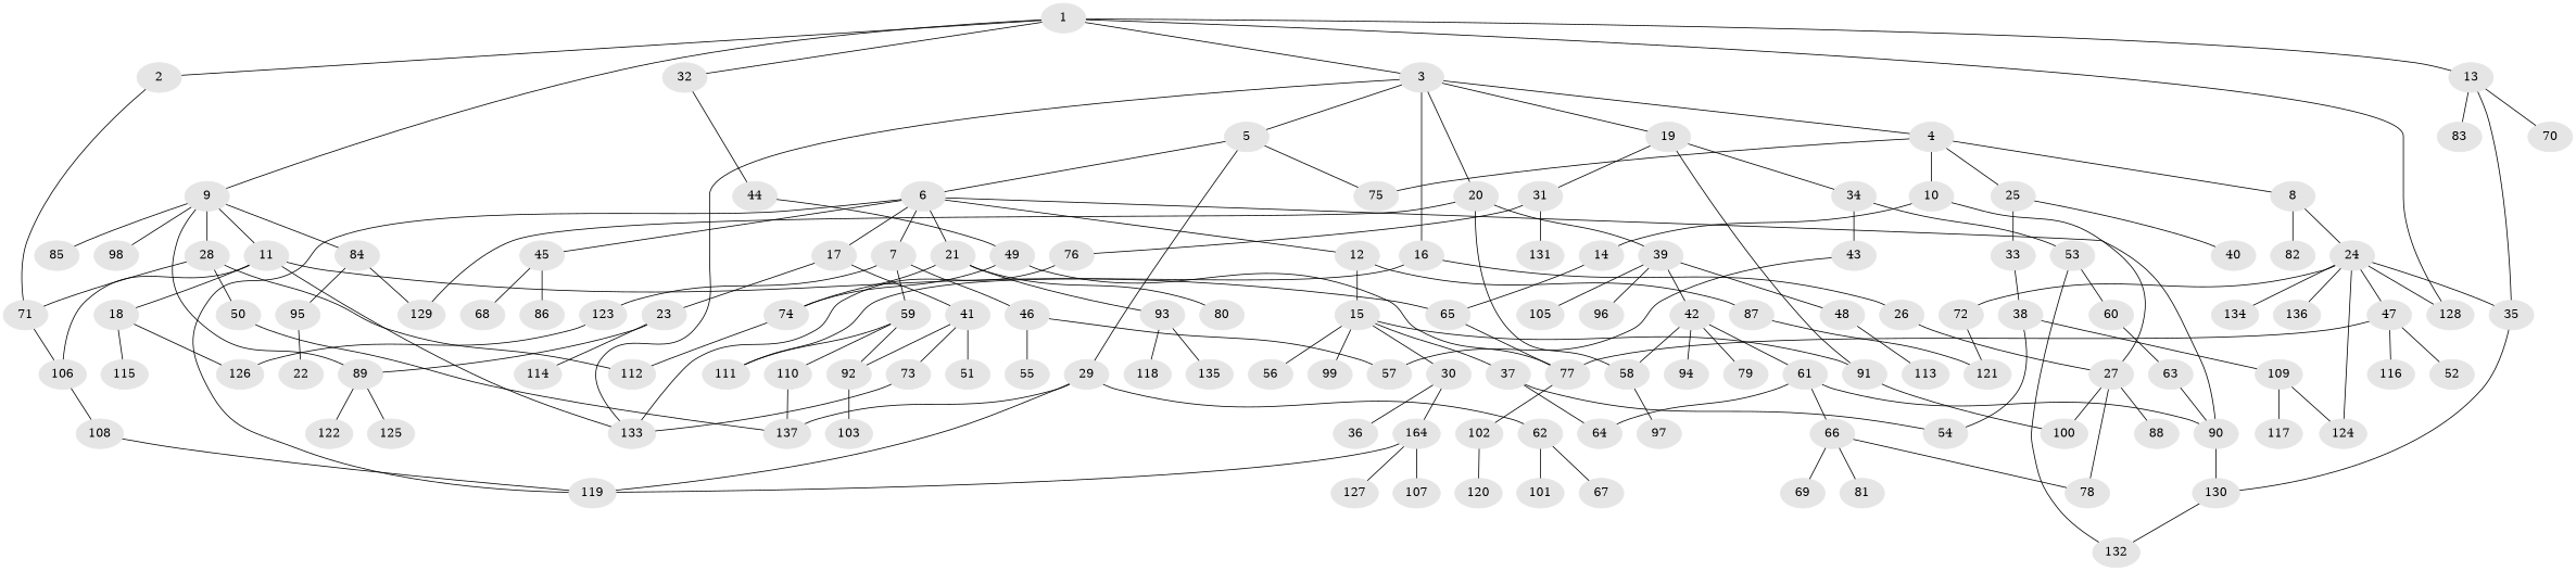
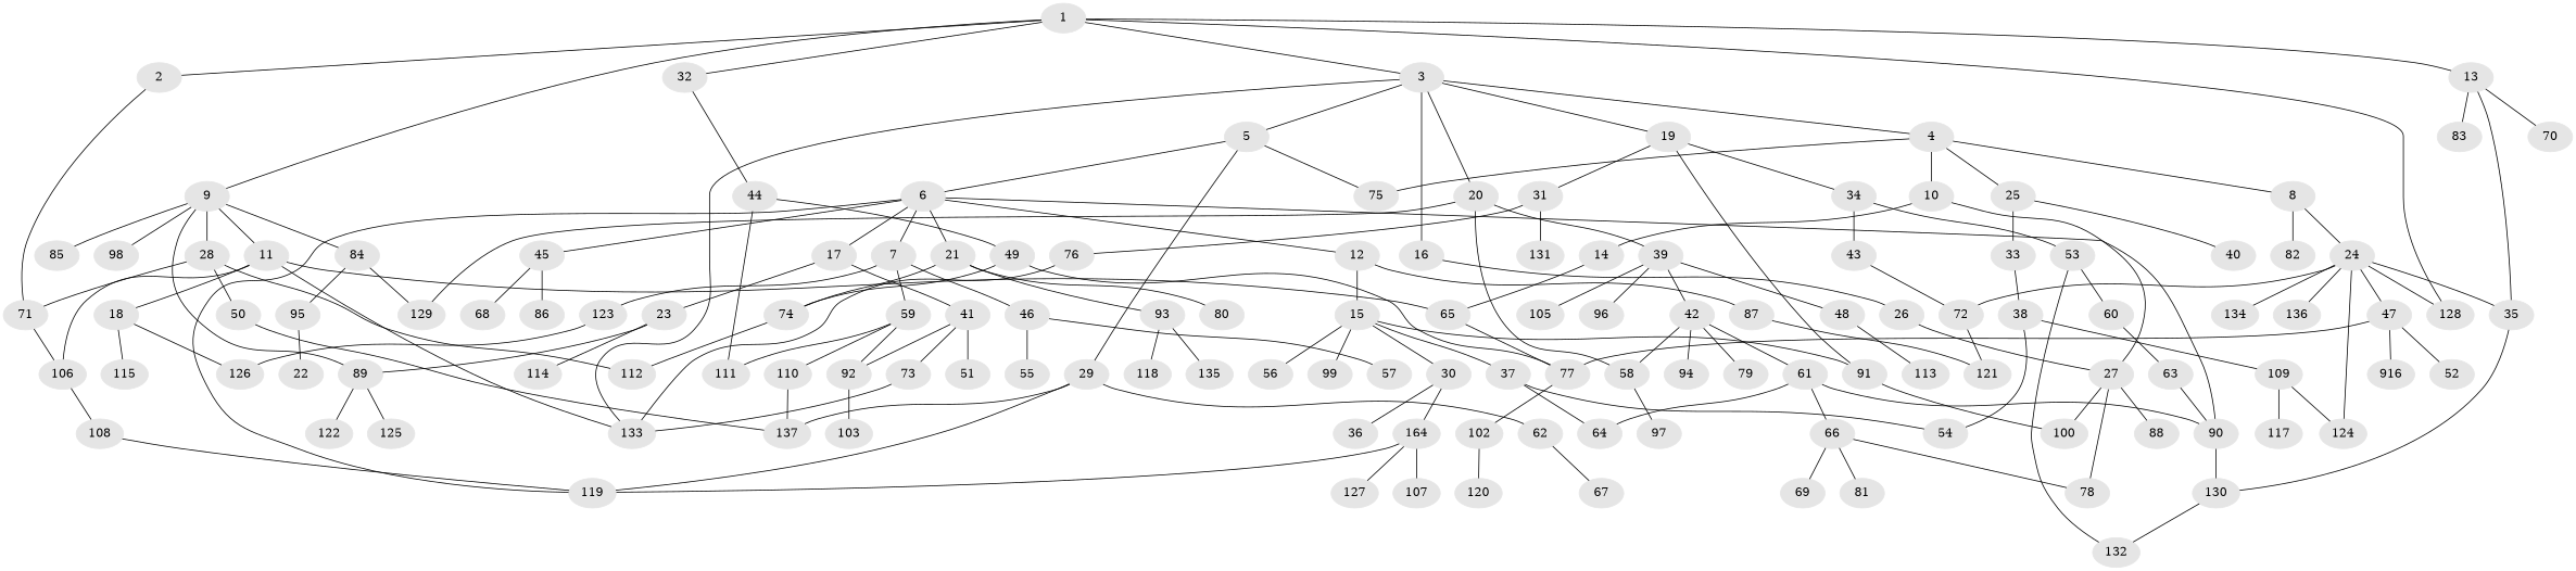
  graph {
    node [color=gray90 style=filled]
    1
    2
    3
    9
    13
    32
    128
    71
    4
    5
    16
    19
    20
    133
    11
    28
    84
    85
    89
    98
    35
    70
    83
    44
    106
    8
    10
    25
    75
    6
    29
    26
    91
    31
    34
    39
    58
    129
    24
    82
    14
    27
    33
    40
    7
    12
    17
    21
    45
    90
    119
    62
    137
    46
    59
    123
    15
    87
    23
    41
    74
    80
    93
    68
    86
    130
    55
    57
    92
    111
    110
    126
    47
    72
    124
    134
    136
    18
    65
    50
    112
    95
    122
    125
    78
    88
    100
    115
    77
    108
    30
    37
    56
    99
    121
    36
    n97 [label=164]
    54
    64
    114
    51
    73
    76
    131
    43
    53
    42
    48
    96
    105
    97
    118
    135
    52
-   116
+   116 [label=916]
    38
    67
-   101
    107
    127
    49
    109
    60
    132
    117
    61
    79
    94
    113
    103
    66
    102
    63
    69
    81
    120
    22
    1 -- 2
    1 -- 3
    1 -- 9
    1 -- 13
    1 -- 32
    1 -- 128
    2 -- 71
    3 -- 4
    3 -- 5
    3 -- 16
    3 -- 19
    3 -- 20
    3 -- 133
    9 -- 11
    9 -- 28
    9 -- 84
    9 -- 85
    9 -- 89
    9 -- 98
    13 -- 35
    13 -- 70
    13 -- 83
    32 -- 44
    71 -- 106
    4 -- 8
    4 -- 10
    4 -- 25
    4 -- 75
    5 -- 75
    5 -- 6
    5 -- 29
    16 -- 26
    19 -- 91
    19 -- 31
    19 -- 34
    20 -- 39
    20 -- 58
    20 -- 129
    11 -- 133
    11 -- 106
    11 -- 18
    11 -- 65
    28 -- 71
    28 -- 50
    28 -- 112
    84 -- 129
    84 -- 95
    89 -- 122
    89 -- 125
    35 -- 130
-   16 -- 111
+   44 -- 111
    44 -- 49
    106 -- 108
    8 -- 24
    8 -- 82
    10 -- 14
    10 -- 27
    25 -- 33
    25 -- 40
    6 -- 7
    6 -- 12
    6 -- 17
    6 -- 21
    6 -- 45
    6 -- 90
    6 -- 119
    29 -- 119
    29 -- 62
    29 -- 137
    26 -- 27
    91 -- 100
    31 -- 76
    31 -- 131
    34 -- 43
    34 -- 53
    39 -- 42
    39 -- 48
    39 -- 96
    39 -- 105
    58 -- 97
    24 -- 128
    24 -- 35
    24 -- 47
    24 -- 72
    24 -- 124
    24 -- 134
    24 -- 136
    14 -- 65
    27 -- 78
    27 -- 88
    27 -- 100
    33 -- 38
    7 -- 46
    7 -- 59
    7 -- 123
    12 -- 15
    12 -- 87
    17 -- 23
    17 -- 41
    21 -- 74
    21 -- 80
    21 -- 93
    45 -- 68
    45 -- 86
    90 -- 130
    62 -- 67
-   62 -- 101
    46 -- 55
    46 -- 57
    59 -- 92
    59 -- 111
    59 -- 110
    123 -- 126
    15 -- 91
    15 -- 30
    15 -- 37
    15 -- 56
    15 -- 99
    87 -- 121
    23 -- 89
    23 -- 114
    41 -- 92
    41 -- 51
    41 -- 73
    74 -- 112
    93 -- 118
    93 -- 135
    130 -- 132
    92 -- 103
    110 -- 137
    47 -- 77
    47 -- 52
    47 -- 116
    72 -- 121
    18 -- 126
    18 -- 115
    65 -- 77
    50 -- 137
    95 -- 22
    77 -- 102
    108 -- 119
    30 -- 36
    30 -- n97
    37 -- 54
    37 -- 64
    n97 -- 119
    n97 -- 107
    n97 -- 127
    73 -- 133
    76 -- 133
-   43 -- 57
+   43 -- 72
    53 -- 60
    53 -- 132
    42 -- 58
    42 -- 61
    42 -- 79
    42 -- 94
    48 -- 113
    38 -- 54
    38 -- 109
    49 -- 74
    49 -- 77
    109 -- 124
    109 -- 117
    60 -- 63
    61 -- 90
    61 -- 64
    61 -- 66
    66 -- 78
    66 -- 69
    66 -- 81
    102 -- 120
    63 -- 90
  }
